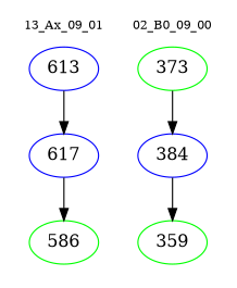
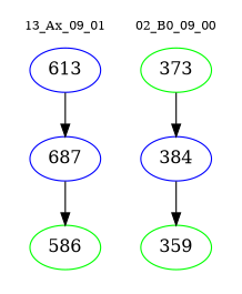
  digraph {
    node [color=blue]
    edge [color=black]
    n1 [label=613]
-   n2 [label=617]
+   n2 [label=687]
    n3 [color=green label=586]
    n4 [color=green label=373]
    n5 [label=384]
    n6 [color=green label=359]
    subgraph cluster_1 {
      color=white
      fontsize=10
      label="13_Ax_09_01"
      n1
      n2
      n3
    }
    subgraph cluster_2 {
      color=white
      fontsize=10
      label="02_B0_09_00"
      n4
      n5
      n6
    }
    n1 -> n2
    n2 -> n3
    n4 -> n5
    n5 -> n6
  }
